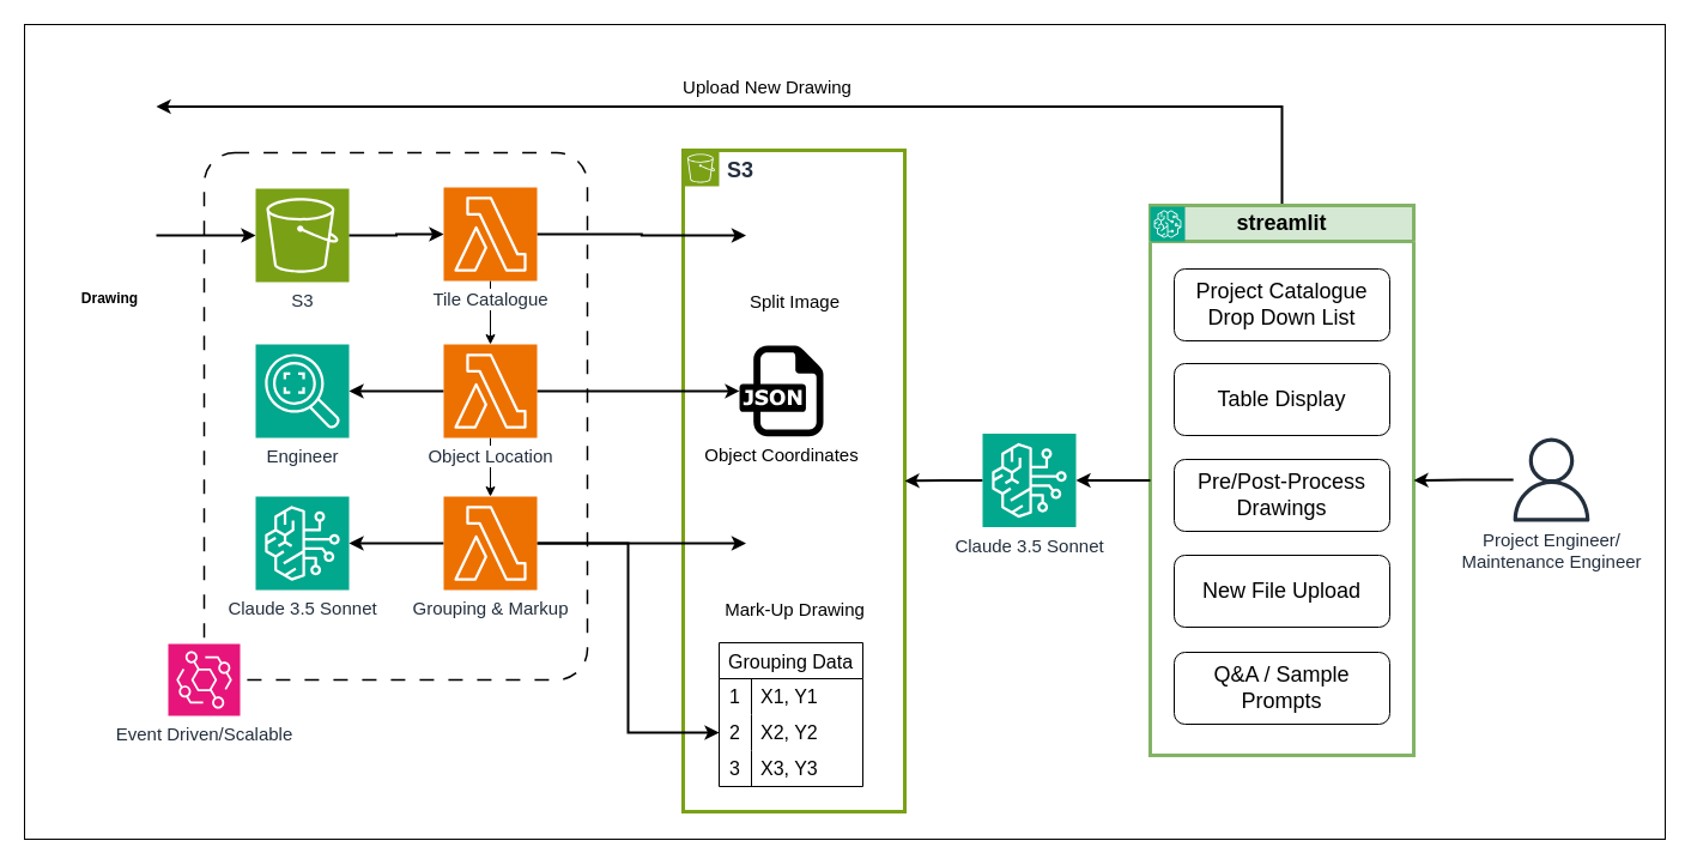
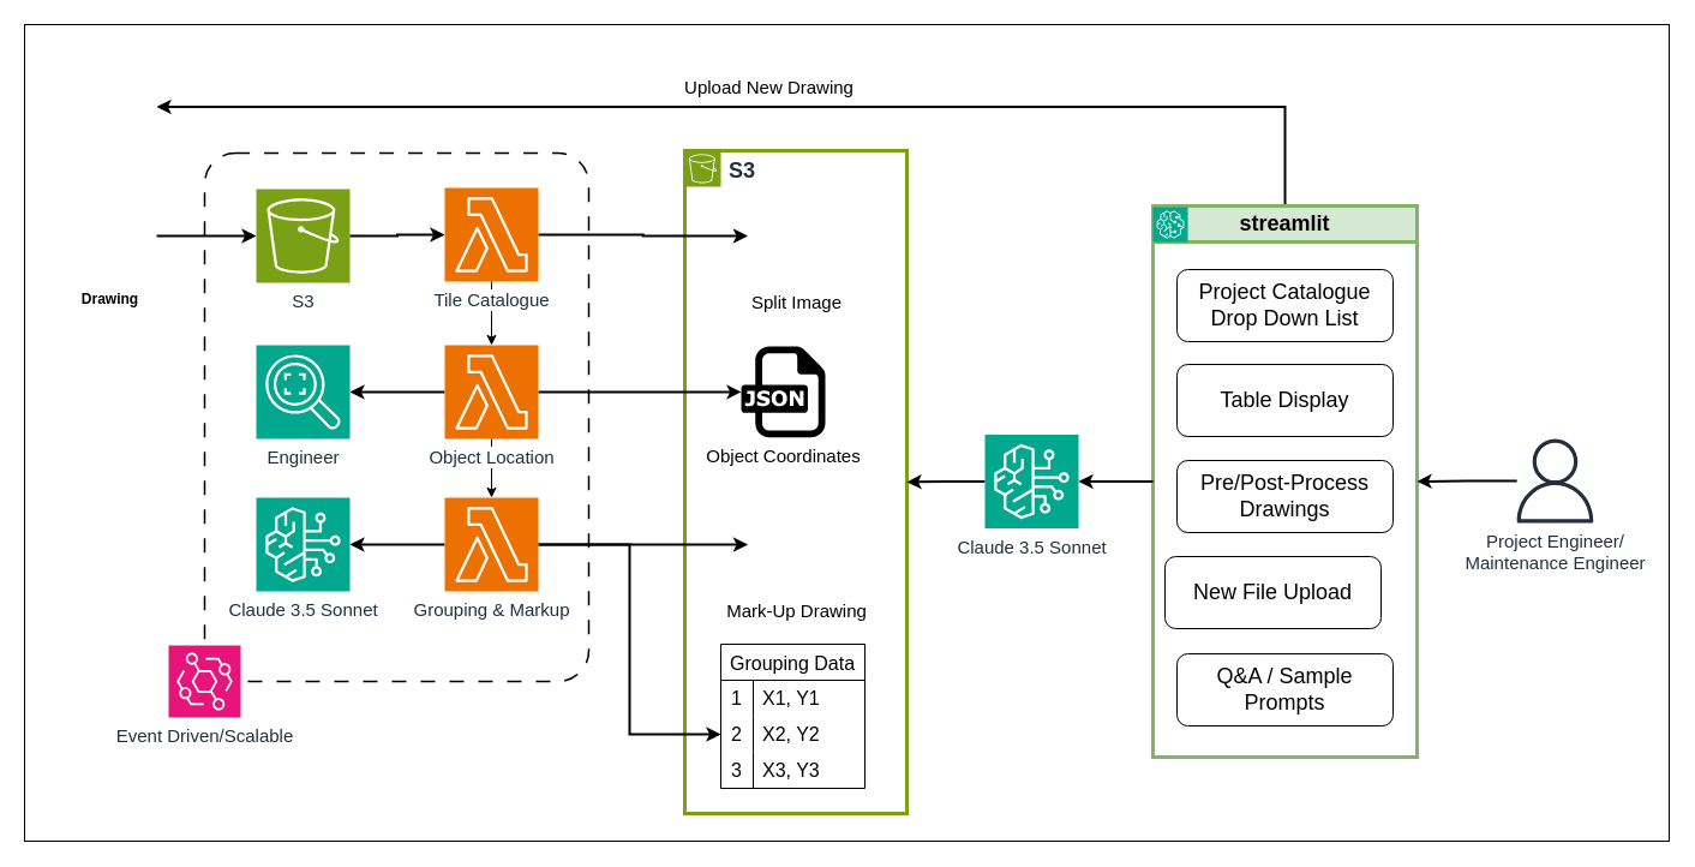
  <mxCell id="0" />
  <mxCell id="1" parent="0" />
  <mxCell id="2" value="" style="rounded=0;whiteSpace=wrap;html=1;labelBackgroundColor=none;fillColor=none;" vertex="1" parent="1"><mxGeometry x="20" y="20" width="1370" height="680" as="geometry" /></mxCell>
  <mxCell id="3" value="&lt;div&gt;&lt;font size=&quot;1&quot; style=&quot;&quot;&gt;&lt;b style=&quot;font-size: 18px;&quot;&gt;&amp;nbsp;S3&lt;/b&gt;&lt;/font&gt;&lt;/div&gt;" style="points=[[0,0],[0.25,0],[0.5,0],[0.75,0],[1,0],[1,0.25],[1,0.5],[1,0.75],[1,1],[0.75,1],[0.5,1],[0.25,1],[0,1],[0,0.75],[0,0.5],[0,0.25]];outlineConnect=0;gradientColor=none;html=1;whiteSpace=wrap;fontSize=12;fontStyle=0;container=1;pointerEvents=0;collapsible=0;recursiveResize=0;shape=mxgraph.aws4.group;grIcon=mxgraph.aws4.group_aws_cloud;strokeColor=#7aa116;fillColor=none;verticalAlign=top;align=left;spacingLeft=30;fontColor=#232F3E;dashed=0;strokeWidth=3;" vertex="1" parent="1"><mxGeometry x="570" y="125" width="185" height="552" as="geometry" /></mxCell>
  <mxCell id="4" value="Object Coordinates" style="dashed=0;outlineConnect=0;html=1;align=center;labelPosition=center;verticalLabelPosition=bottom;verticalAlign=top;shape=mxgraph.weblogos.json;fontSize=15;" vertex="1" parent="3"><mxGeometry x="47" y="163.0" width="70" height="75.8" as="geometry" /></mxCell>
  <mxCell id="5" value="Grouping Data" style="shape=table;startSize=30;container=1;collapsible=0;childLayout=tableLayout;fixedRows=1;rowLines=0;fontStyle=0;strokeColor=default;fontSize=16;" vertex="1" parent="3"><mxGeometry x="30" y="411" width="120" height="120" as="geometry" /></mxCell>
  <mxCell id="6" value="" style="shape=tableRow;horizontal=0;startSize=0;swimlaneHead=0;swimlaneBody=0;top=0;left=0;bottom=0;right=0;collapsible=0;dropTarget=0;fillColor=none;points=[[0,0.5],[1,0.5]];portConstraint=eastwest;strokeColor=inherit;fontSize=16;" vertex="1" parent="5"><mxGeometry y="30" width="120" height="30" as="geometry" /></mxCell>
  <mxCell id="7" value="1" style="shape=partialRectangle;html=1;whiteSpace=wrap;connectable=0;fillColor=none;top=0;left=0;bottom=0;right=0;overflow=hidden;pointerEvents=1;strokeColor=inherit;fontSize=16;" vertex="1" parent="6"><mxGeometry width="27" height="30" as="geometry"><mxRectangle width="27" height="30" as="alternateBounds" /></mxGeometry></mxCell>
  <mxCell id="8" value="X1, Y1" style="shape=partialRectangle;html=1;whiteSpace=wrap;connectable=0;fillColor=none;top=0;left=0;bottom=0;right=0;align=left;spacingLeft=6;overflow=hidden;strokeColor=inherit;fontSize=16;" vertex="1" parent="6"><mxGeometry x="27" width="93" height="30" as="geometry"><mxRectangle width="93" height="30" as="alternateBounds" /></mxGeometry></mxCell>
  <mxCell id="9" value="" style="shape=tableRow;horizontal=0;startSize=0;swimlaneHead=0;swimlaneBody=0;top=0;left=0;bottom=0;right=0;collapsible=0;dropTarget=0;fillColor=none;points=[[0,0.5],[1,0.5]];portConstraint=eastwest;strokeColor=inherit;fontSize=16;" vertex="1" parent="5"><mxGeometry y="60" width="120" height="30" as="geometry" /></mxCell>
  <mxCell id="10" value="2" style="shape=partialRectangle;html=1;whiteSpace=wrap;connectable=0;fillColor=none;top=0;left=0;bottom=0;right=0;overflow=hidden;strokeColor=inherit;fontSize=16;" vertex="1" parent="9"><mxGeometry width="27" height="30" as="geometry"><mxRectangle width="27" height="30" as="alternateBounds" /></mxGeometry></mxCell>
  <mxCell id="11" value="X2, Y2" style="shape=partialRectangle;html=1;whiteSpace=wrap;connectable=0;fillColor=none;top=0;left=0;bottom=0;right=0;align=left;spacingLeft=6;overflow=hidden;strokeColor=inherit;fontSize=16;" vertex="1" parent="9"><mxGeometry x="27" width="93" height="30" as="geometry"><mxRectangle width="93" height="30" as="alternateBounds" /></mxGeometry></mxCell>
  <mxCell id="12" value="" style="shape=tableRow;horizontal=0;startSize=0;swimlaneHead=0;swimlaneBody=0;top=0;left=0;bottom=0;right=0;collapsible=0;dropTarget=0;fillColor=none;points=[[0,0.5],[1,0.5]];portConstraint=eastwest;strokeColor=inherit;fontSize=16;" vertex="1" parent="5"><mxGeometry y="90" width="120" height="30" as="geometry" /></mxCell>
  <mxCell id="13" value="3" style="shape=partialRectangle;html=1;whiteSpace=wrap;connectable=0;fillColor=none;top=0;left=0;bottom=0;right=0;overflow=hidden;strokeColor=inherit;fontSize=16;" vertex="1" parent="12"><mxGeometry width="27" height="30" as="geometry"><mxRectangle width="27" height="30" as="alternateBounds" /></mxGeometry></mxCell>
  <mxCell id="14" value="X3, Y3" style="shape=partialRectangle;html=1;whiteSpace=wrap;connectable=0;fillColor=none;top=0;left=0;bottom=0;right=0;align=left;spacingLeft=6;overflow=hidden;strokeColor=inherit;fontSize=16;" vertex="1" parent="12"><mxGeometry x="27" width="93" height="30" as="geometry"><mxRectangle width="93" height="30" as="alternateBounds" /></mxGeometry></mxCell>
  <mxCell id="15" value="" style="sketch=0;points=[[0,0,0],[0.25,0,0],[0.5,0,0],[0.75,0,0],[1,0,0],[0,1,0],[0.25,1,0],[0.5,1,0],[0.75,1,0],[1,1,0],[0,0.25,0],[0,0.5,0],[0,0.75,0],[1,0.25,0],[1,0.5,0],[1,0.75,0]];outlineConnect=0;fontColor=#232F3E;fillColor=#7AA116;strokeColor=#ffffff;dashed=0;verticalLabelPosition=bottom;verticalAlign=top;align=center;html=1;fontSize=12;fontStyle=0;aspect=fixed;shape=mxgraph.aws4.resourceIcon;resIcon=mxgraph.aws4.s3;" vertex="1" parent="3"><mxGeometry width="30" height="30" as="geometry" /></mxCell>
  <mxCell id="16" value="" style="rounded=1;whiteSpace=wrap;html=1;fillColor=none;dashed=1;dashPattern=8 8;arcSize=8;strokeWidth=1.5;" vertex="1" parent="1"><mxGeometry x="170" y="127" width="320" height="440" as="geometry" /></mxCell>
  <mxCell id="17" style="edgeStyle=orthogonalEdgeStyle;rounded=0;orthogonalLoop=1;jettySize=auto;html=1;exitX=1;exitY=0.5;exitDx=0;exitDy=0;exitPerimeter=0;entryX=0;entryY=0.5;entryDx=0;entryDy=0;strokeWidth=2;" edge="1" parent="1" source="30" target="46"><mxGeometry relative="1" as="geometry"><mxPoint x="610" y="196.077" as="targetPoint" /></mxGeometry></mxCell>
  <mxCell id="18" value="Engineer" style="sketch=0;points=[[0,0,0],[0.25,0,0],[0.5,0,0],[0.75,0,0],[1,0,0],[0,1,0],[0.25,1,0],[0.5,1,0],[0.75,1,0],[1,1,0],[0,0.25,0],[0,0.5,0],[0,0.75,0],[1,0.25,0],[1,0.5,0],[1,0.75,0]];outlineConnect=0;fontColor=#232F3E;fillColor=#01A88D;strokeColor=#ffffff;dashed=0;verticalLabelPosition=bottom;verticalAlign=top;align=center;html=1;fontSize=15;fontStyle=0;aspect=fixed;shape=mxgraph.aws4.resourceIcon;resIcon=mxgraph.aws4.rekognition_2;" vertex="1" parent="1"><mxGeometry x="213" y="287" width="78" height="78" as="geometry" /></mxCell>
  <mxCell id="19" value="S3" style="sketch=0;points=[[0,0,0],[0.25,0,0],[0.5,0,0],[0.75,0,0],[1,0,0],[0,1,0],[0.25,1,0],[0.5,1,0],[0.75,1,0],[1,1,0],[0,0.25,0],[0,0.5,0],[0,0.75,0],[1,0.25,0],[1,0.5,0],[1,0.75,0]];outlineConnect=0;fontColor=#232F3E;fillColor=#7AA116;strokeColor=#ffffff;dashed=0;verticalLabelPosition=bottom;verticalAlign=top;align=center;html=1;fontSize=15;fontStyle=0;aspect=fixed;shape=mxgraph.aws4.resourceIcon;resIcon=mxgraph.aws4.s3;" vertex="1" parent="1"><mxGeometry x="213" y="157" width="78" height="78" as="geometry" /></mxCell>
  <mxCell id="20" style="edgeStyle=orthogonalEdgeStyle;rounded=0;orthogonalLoop=1;jettySize=auto;html=1;exitX=1;exitY=0.5;exitDx=0;exitDy=0;strokeWidth=2;" edge="1" parent="1" source="21" target="19"><mxGeometry relative="1" as="geometry" /></mxCell>
  <mxCell id="21" value="&lt;b&gt;Drawing&lt;/b&gt;" style="shape=image;html=1;verticalAlign=top;verticalLabelPosition=bottom;labelBackgroundColor=#ffffff;imageAspect=0;aspect=fixed;image=https://cdn1.iconfinder.com/data/icons/bootstrap-vol-3/16/filetype-pdf-128.png" vertex="1" parent="1"><mxGeometry x="52" y="157" width="78" height="78" as="geometry" /></mxCell>
  <mxCell id="22" style="edgeStyle=orthogonalEdgeStyle;rounded=0;orthogonalLoop=1;jettySize=auto;html=1;exitX=1;exitY=0.5;exitDx=0;exitDy=0;exitPerimeter=0;entryX=0;entryY=0.5;entryDx=0;entryDy=0;strokeWidth=2;" edge="1" parent="1" source="33" target="47"><mxGeometry relative="1" as="geometry"><mxPoint x="610" y="454" as="targetPoint" /></mxGeometry></mxCell>
  <mxCell id="23" style="edgeStyle=orthogonalEdgeStyle;rounded=0;orthogonalLoop=1;jettySize=auto;html=1;exitX=0.5;exitY=1;exitDx=0;exitDy=0;exitPerimeter=0;entryX=0.5;entryY=0;entryDx=0;entryDy=0;entryPerimeter=0;" edge="1" parent="1" source="30" target="31"><mxGeometry relative="1" as="geometry" /></mxCell>
  <mxCell id="24" style="edgeStyle=orthogonalEdgeStyle;rounded=0;orthogonalLoop=1;jettySize=auto;html=1;exitX=1;exitY=0.5;exitDx=0;exitDy=0;exitPerimeter=0;entryX=0;entryY=0.5;entryDx=0;entryDy=0;entryPerimeter=0;strokeWidth=2;" edge="1" parent="1" source="19" target="30"><mxGeometry relative="1" as="geometry" /></mxCell>
  <mxCell id="25" style="edgeStyle=orthogonalEdgeStyle;rounded=0;orthogonalLoop=1;jettySize=auto;html=1;exitX=0;exitY=0.5;exitDx=0;exitDy=0;exitPerimeter=0;entryX=1;entryY=0.5;entryDx=0;entryDy=0;entryPerimeter=0;strokeWidth=2;" edge="1" parent="1" source="31" target="18"><mxGeometry relative="1" as="geometry" /></mxCell>
  <mxCell id="26" style="edgeStyle=orthogonalEdgeStyle;rounded=0;orthogonalLoop=1;jettySize=auto;html=1;exitX=0.5;exitY=1;exitDx=0;exitDy=0;exitPerimeter=0;entryX=0.5;entryY=0;entryDx=0;entryDy=0;entryPerimeter=0;" edge="1" parent="1" source="31" target="33"><mxGeometry relative="1" as="geometry" /></mxCell>
  <mxCell id="27" style="edgeStyle=orthogonalEdgeStyle;rounded=0;orthogonalLoop=1;jettySize=auto;html=1;exitX=1;exitY=0.5;exitDx=0;exitDy=0;exitPerimeter=0;strokeWidth=2;" edge="1" parent="1" source="31" target="4"><mxGeometry relative="1" as="geometry"><mxPoint x="380" y="326" as="sourcePoint" /><mxPoint x="308" y="326" as="targetPoint" /></mxGeometry></mxCell>
  <mxCell id="28" value="Claude 3.5 Sonnet" style="sketch=0;points=[[0,0,0],[0.25,0,0],[0.5,0,0],[0.75,0,0],[1,0,0],[0,1,0],[0.25,1,0],[0.5,1,0],[0.75,1,0],[1,1,0],[0,0.25,0],[0,0.5,0],[0,0.75,0],[1,0.25,0],[1,0.5,0],[1,0.75,0]];outlineConnect=0;fontColor=#232F3E;fillColor=#01A88D;strokeColor=#ffffff;dashed=0;verticalLabelPosition=bottom;verticalAlign=top;align=center;html=1;fontSize=15;fontStyle=0;aspect=fixed;shape=mxgraph.aws4.resourceIcon;resIcon=mxgraph.aws4.bedrock;" vertex="1" parent="1"><mxGeometry x="213" y="414" width="78" height="78" as="geometry" /></mxCell>
  <mxCell id="29" style="edgeStyle=orthogonalEdgeStyle;rounded=0;orthogonalLoop=1;jettySize=auto;html=1;exitX=0;exitY=0.5;exitDx=0;exitDy=0;exitPerimeter=0;entryX=1;entryY=0.5;entryDx=0;entryDy=0;entryPerimeter=0;strokeWidth=2;" edge="1" parent="1" source="33" target="28"><mxGeometry relative="1" as="geometry"><mxPoint x="380" y="343" as="sourcePoint" /><mxPoint x="330" y="404" as="targetPoint" /></mxGeometry></mxCell>
  <mxCell id="30" value="Tile Catalogue" style="sketch=0;points=[[0,0,0],[0.25,0,0],[0.5,0,0],[0.75,0,0],[1,0,0],[0,1,0],[0.25,1,0],[0.5,1,0],[0.75,1,0],[1,1,0],[0,0.25,0],[0,0.5,0],[0,0.75,0],[1,0.25,0],[1,0.5,0],[1,0.75,0]];outlineConnect=0;fontColor=#232F3E;fillColor=#ED7100;strokeColor=#ffffff;dashed=0;verticalLabelPosition=bottom;verticalAlign=top;align=center;html=1;fontSize=15;fontStyle=0;aspect=fixed;shape=mxgraph.aws4.resourceIcon;resIcon=mxgraph.aws4.lambda;labelBackgroundColor=#FFFFFF;" vertex="1" parent="1"><mxGeometry x="370" y="156" width="78" height="78" as="geometry" /></mxCell>
  <mxCell id="31" value="Object Location" style="sketch=0;points=[[0,0,0],[0.25,0,0],[0.5,0,0],[0.75,0,0],[1,0,0],[0,1,0],[0.25,1,0],[0.5,1,0],[0.75,1,0],[1,1,0],[0,0.25,0],[0,0.5,0],[0,0.75,0],[1,0.25,0],[1,0.5,0],[1,0.75,0]];outlineConnect=0;fontColor=#232F3E;fillColor=#ED7100;strokeColor=#ffffff;dashed=0;verticalLabelPosition=bottom;verticalAlign=top;align=center;html=1;fontSize=15;fontStyle=0;aspect=fixed;shape=mxgraph.aws4.resourceIcon;resIcon=mxgraph.aws4.lambda;labelBackgroundColor=default;" vertex="1" parent="1"><mxGeometry x="370" y="287" width="78" height="78" as="geometry" /></mxCell>
  <mxCell id="32" style="edgeStyle=orthogonalEdgeStyle;rounded=0;orthogonalLoop=1;jettySize=auto;html=1;exitX=1;exitY=0.5;exitDx=0;exitDy=0;exitPerimeter=0;entryX=0;entryY=0.5;entryDx=0;entryDy=0;strokeWidth=2;" edge="1" parent="1" source="33" target="9"><mxGeometry relative="1" as="geometry" /></mxCell>
  <mxCell id="33" value="Grouping &amp;amp; Markup" style="sketch=0;points=[[0,0,0],[0.25,0,0],[0.5,0,0],[0.75,0,0],[1,0,0],[0,1,0],[0.25,1,0],[0.5,1,0],[0.75,1,0],[1,1,0],[0,0.25,0],[0,0.5,0],[0,0.75,0],[1,0.25,0],[1,0.5,0],[1,0.75,0]];outlineConnect=0;fontColor=#232F3E;fillColor=#ED7100;strokeColor=#ffffff;dashed=0;verticalLabelPosition=bottom;verticalAlign=top;align=center;html=1;fontSize=15;fontStyle=0;aspect=fixed;shape=mxgraph.aws4.resourceIcon;resIcon=mxgraph.aws4.lambda;" vertex="1" parent="1"><mxGeometry x="370" y="414" width="78" height="78" as="geometry" /></mxCell>
  <mxCell id="34" value="Upload New Drawing" style="edgeStyle=orthogonalEdgeStyle;rounded=0;orthogonalLoop=1;jettySize=auto;html=1;exitX=0.5;exitY=0;exitDx=0;exitDy=0;entryX=1;entryY=0.5;entryDx=0;entryDy=0;strokeWidth=2;fontSize=15;" edge="1" parent="1" source="35" target="48"><mxGeometry x="0.003" y="-17" relative="1" as="geometry"><mxPoint x="140" y="97" as="targetPoint" /><mxPoint as="offset" /></mxGeometry></mxCell>
  <mxCell id="35" value="streamlit" style="swimlane;whiteSpace=wrap;html=1;fillColor=#d5e8d4;strokeColor=#82b366;fontSize=18;startSize=30;strokeWidth=3;" vertex="1" parent="1"><mxGeometry x="960" y="171" width="220" height="459" as="geometry" /></mxCell>
  <mxCell id="36" value="" style="sketch=0;points=[[0,0,0],[0.25,0,0],[0.5,0,0],[0.75,0,0],[1,0,0],[0,1,0],[0.25,1,0],[0.5,1,0],[0.75,1,0],[1,1,0],[0,0.25,0],[0,0.5,0],[0,0.75,0],[1,0.25,0],[1,0.5,0],[1,0.75,0]];outlineConnect=0;fontColor=#232F3E;fillColor=#01A88D;strokeColor=#ffffff;dashed=0;verticalLabelPosition=bottom;verticalAlign=top;align=center;html=1;fontSize=12;fontStyle=0;aspect=fixed;shape=mxgraph.aws4.resourceIcon;resIcon=mxgraph.aws4.sagemaker;" vertex="1" parent="35"><mxGeometry y="1" width="29" height="29" as="geometry" /></mxCell>
  <mxCell id="37" value="Pre/Post-Process Drawings" style="rounded=1;whiteSpace=wrap;html=1;fontSize=18;" vertex="1" parent="35"><mxGeometry x="20" y="212" width="180" height="60" as="geometry" /></mxCell>
- <mxCell id="38" value="New File Upload" style="rounded=1;whiteSpace=wrap;html=1;fontSize=18;" vertex="1" parent="35"><mxGeometry x="20" y="292" width="180" height="60" as="geometry" /></mxCell>
+ <mxCell id="38" value="New File Upload" style="rounded=1;whiteSpace=wrap;html=1;fontSize=18;" vertex="1" parent="35"><mxGeometry x="10" y="292" width="180" height="60" as="geometry" /></mxCell>
  <mxCell id="39" value="Table Display" style="rounded=1;whiteSpace=wrap;html=1;fontSize=18;" vertex="1" parent="35"><mxGeometry x="20" y="132" width="180" height="60" as="geometry" /></mxCell>
  <mxCell id="40" value="Project Engineer/&lt;div style=&quot;font-size: 15px;&quot;&gt;Maintenance Engineer&lt;/div&gt;" style="sketch=0;outlineConnect=0;fontColor=#232F3E;gradientColor=none;fillColor=#232F3D;strokeColor=none;dashed=0;verticalLabelPosition=bottom;verticalAlign=top;align=center;html=1;fontSize=15;fontStyle=0;aspect=fixed;pointerEvents=1;shape=mxgraph.aws4.user;strokeWidth=7;" vertex="1" parent="1"><mxGeometry x="1260" y="365" width="70" height="70" as="geometry" /></mxCell>
  <mxCell id="41" style="edgeStyle=orthogonalEdgeStyle;rounded=0;orthogonalLoop=1;jettySize=auto;html=1;exitX=0;exitY=0.5;exitDx=0;exitDy=0;exitPerimeter=0;entryX=1;entryY=0.5;entryDx=0;entryDy=0;strokeWidth=2;" edge="1" parent="1" source="42" target="3"><mxGeometry relative="1" as="geometry" /></mxCell>
  <mxCell id="42" value="Claude 3.5 Sonnet" style="sketch=0;points=[[0,0,0],[0.25,0,0],[0.5,0,0],[0.75,0,0],[1,0,0],[0,1,0],[0.25,1,0],[0.5,1,0],[0.75,1,0],[1,1,0],[0,0.25,0],[0,0.5,0],[0,0.75,0],[1,0.25,0],[1,0.5,0],[1,0.75,0]];outlineConnect=0;fontColor=#232F3E;fillColor=#01A88D;strokeColor=#ffffff;dashed=0;verticalLabelPosition=bottom;verticalAlign=top;align=center;html=1;fontSize=15;fontStyle=0;aspect=fixed;shape=mxgraph.aws4.resourceIcon;resIcon=mxgraph.aws4.bedrock;" vertex="1" parent="1"><mxGeometry x="820" y="361.5" width="78" height="78" as="geometry" /></mxCell>
  <mxCell id="43" style="edgeStyle=orthogonalEdgeStyle;rounded=0;orthogonalLoop=1;jettySize=auto;html=1;exitX=0;exitY=0.5;exitDx=0;exitDy=0;entryX=1;entryY=0.5;entryDx=0;entryDy=0;entryPerimeter=0;strokeWidth=2;" edge="1" parent="1" source="35" target="42"><mxGeometry relative="1" as="geometry"><mxPoint x="850" y="405" as="sourcePoint" /><mxPoint x="765" y="405" as="targetPoint" /></mxGeometry></mxCell>
  <mxCell id="44" value="Event Driven/Scalable" style="sketch=0;points=[[0,0,0],[0.25,0,0],[0.5,0,0],[0.75,0,0],[1,0,0],[0,1,0],[0.25,1,0],[0.5,1,0],[0.75,1,0],[1,1,0],[0,0.25,0],[0,0.5,0],[0,0.75,0],[1,0.25,0],[1,0.5,0],[1,0.75,0]];outlineConnect=0;fontColor=#232F3E;fillColor=#E7157B;strokeColor=#ffffff;dashed=0;verticalLabelPosition=bottom;verticalAlign=top;align=center;html=1;fontSize=15;fontStyle=0;aspect=fixed;shape=mxgraph.aws4.resourceIcon;resIcon=mxgraph.aws4.eventbridge;" vertex="1" parent="1"><mxGeometry x="140" y="537" width="60" height="60" as="geometry" /></mxCell>
  <mxCell id="45" style="edgeStyle=orthogonalEdgeStyle;rounded=0;orthogonalLoop=1;jettySize=auto;html=1;entryX=1;entryY=0.5;entryDx=0;entryDy=0;strokeWidth=2;" edge="1" parent="1" source="40" target="35"><mxGeometry relative="1" as="geometry"><mxPoint x="1010" y="405" as="sourcePoint" /><mxPoint x="1220" y="387" as="targetPoint" /></mxGeometry></mxCell>
  <mxCell id="46" value="Split Image&lt;div style=&quot;font-size: 15px;&quot;&gt;&lt;br style=&quot;font-size: 15px;&quot;&gt;&lt;/div&gt;" style="shape=image;html=1;verticalAlign=top;verticalLabelPosition=bottom;labelBackgroundColor=#ffffff;imageAspect=0;aspect=fixed;image=https://cdn1.iconfinder.com/data/icons/bootstrap-vol-3/16/filetype-jpg-128.png;fontSize=15;" vertex="1" parent="1"><mxGeometry x="622.5" y="156" width="80" height="80" as="geometry" /></mxCell>
  <mxCell id="47" value="Mark-Up Drawing" style="shape=image;html=1;verticalAlign=top;verticalLabelPosition=bottom;labelBackgroundColor=#ffffff;imageAspect=0;aspect=fixed;image=https://cdn1.iconfinder.com/data/icons/bootstrap-vol-3/16/filetype-jpg-128.png;fontSize=15;" vertex="1" parent="1"><mxGeometry x="622.5" y="413" width="80" height="80" as="geometry" /></mxCell>
  <mxCell id="48" value="&lt;br&gt;&lt;div&gt;&lt;br&gt;&lt;/div&gt;" style="shape=image;html=1;verticalAlign=top;verticalLabelPosition=bottom;labelBackgroundColor=#ffffff;imageAspect=0;aspect=fixed;image=https://cdn1.iconfinder.com/data/icons/bootstrap-vol-3/16/filetype-jpg-128.png" vertex="1" parent="1"><mxGeometry x="53" y="50" width="77" height="77" as="geometry" /></mxCell>
  <mxCell id="49" value="Project Catalogue Drop Down List" style="rounded=1;whiteSpace=wrap;html=1;fontSize=18;" vertex="1" parent="1"><mxGeometry x="980" y="224" width="180" height="60" as="geometry" /></mxCell>
  <mxCell id="50" value="Q&amp;amp;A / Sample Prompts" style="rounded=1;whiteSpace=wrap;html=1;fontSize=18;" vertex="1" parent="1"><mxGeometry x="980" y="544" width="180" height="60" as="geometry" /></mxCell>
